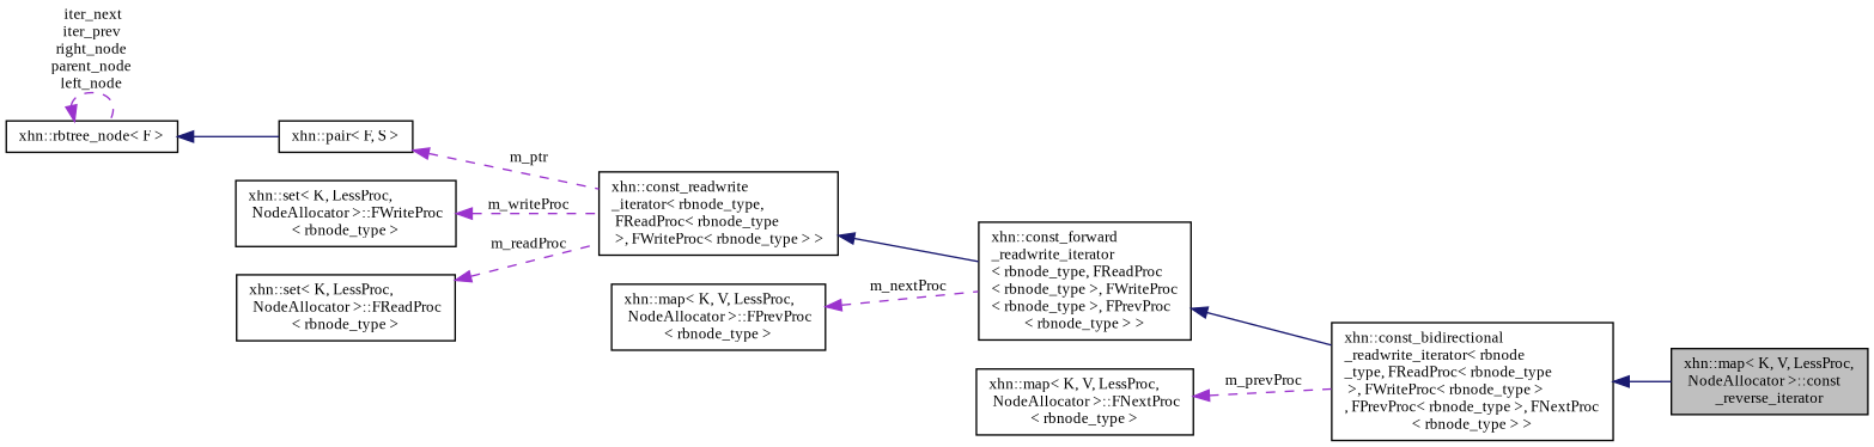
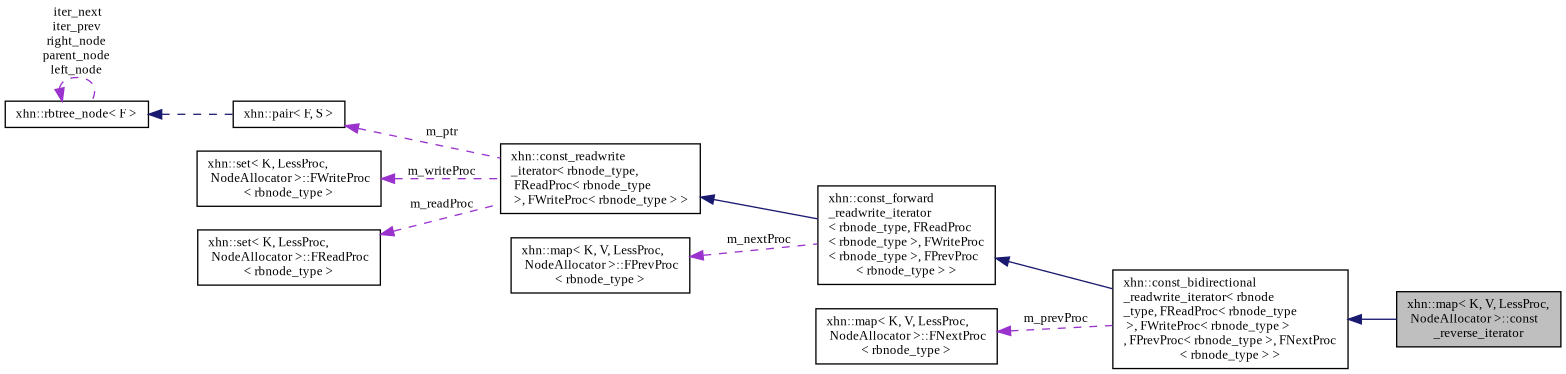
  digraph {
    rankdir=LR
    fontname="Liberation Serif"
    node [color=black fillcolor=white fontname="Liberation Serif" fontsize=10 shape=record style=filled]
    edge [color=darkorchid3 dir=back fontname="Liberation Serif" fontsize=10 labelfontname=Helvetica labelfontsize=10 style=dashed]
    n1 [fillcolor=grey75 fontcolor=black height=0.2 label="xhn::map\< K, V, LessProc,\l NodeAllocator \>::const\l_reverse_iterator" width=0.4]
    n2 [height=0.2 label="xhn::const_bidirectional\l_readwrite_iterator\< rbnode\l_type, FReadProc\< rbnode_type\l \>, FWriteProc\< rbnode_type \>\l, FPrevProc\< rbnode_type \>, FNextProc\l\< rbnode_type \> \>" width=0.4]
    n3 [height=0.2 label="xhn::const_forward\l_readwrite_iterator\l\< rbnode_type, FReadProc\l\< rbnode_type \>, FWriteProc\l\< rbnode_type \>, FPrevProc\l\< rbnode_type \> \>" width=0.4]
    n4 [height=0.2 label="xhn::const_readwrite\l_iterator\< rbnode_type,\l FReadProc\< rbnode_type\l \>, FWriteProc\< rbnode_type \> \>" width=0.4]
    n5 [height=0.2 label="xhn::pair\< F, S \>" width=0.4]
    n6 [height=0.2 label="xhn::rbtree_node\< F \>" width=0.4]
    n7 [height=0.2 label="xhn::set\< K, LessProc,\l NodeAllocator \>::FWriteProc\l\< rbnode_type \>" width=0.4]
    n8 [height=0.2 label="xhn::set\< K, LessProc,\l NodeAllocator \>::FReadProc\l\< rbnode_type \>" width=0.4]
    n9 [height=0.2 label="xhn::map\< K, V, LessProc,\l NodeAllocator \>::FPrevProc\l\< rbnode_type \>" width=0.4]
    n10 [height=0.2 label="xhn::map\< K, V, LessProc,\l NodeAllocator \>::FNextProc\l\< rbnode_type \>" width=0.4]
    n2 -> n1 [color=midnightblue style=solid]
    n3 -> n2 [color=midnightblue style=solid]
    n4 -> n3 [color=midnightblue style=solid]
    n5 -> n4 [label=" m_ptr"]
-   n6 -> n5 [color=midnightblue style=solid]
+   n6 -> n5 [color=midnightblue]
    n6 -> n6 [label=" iter_next\niter_prev\nright_node\nparent_node\nleft_node"]
    n7 -> n4 [label=" m_writeProc"]
    n8 -> n4 [label=" m_readProc"]
    n9 -> n3 [label=" m_nextProc"]
    n10 -> n2 [label=" m_prevProc"]
  }
